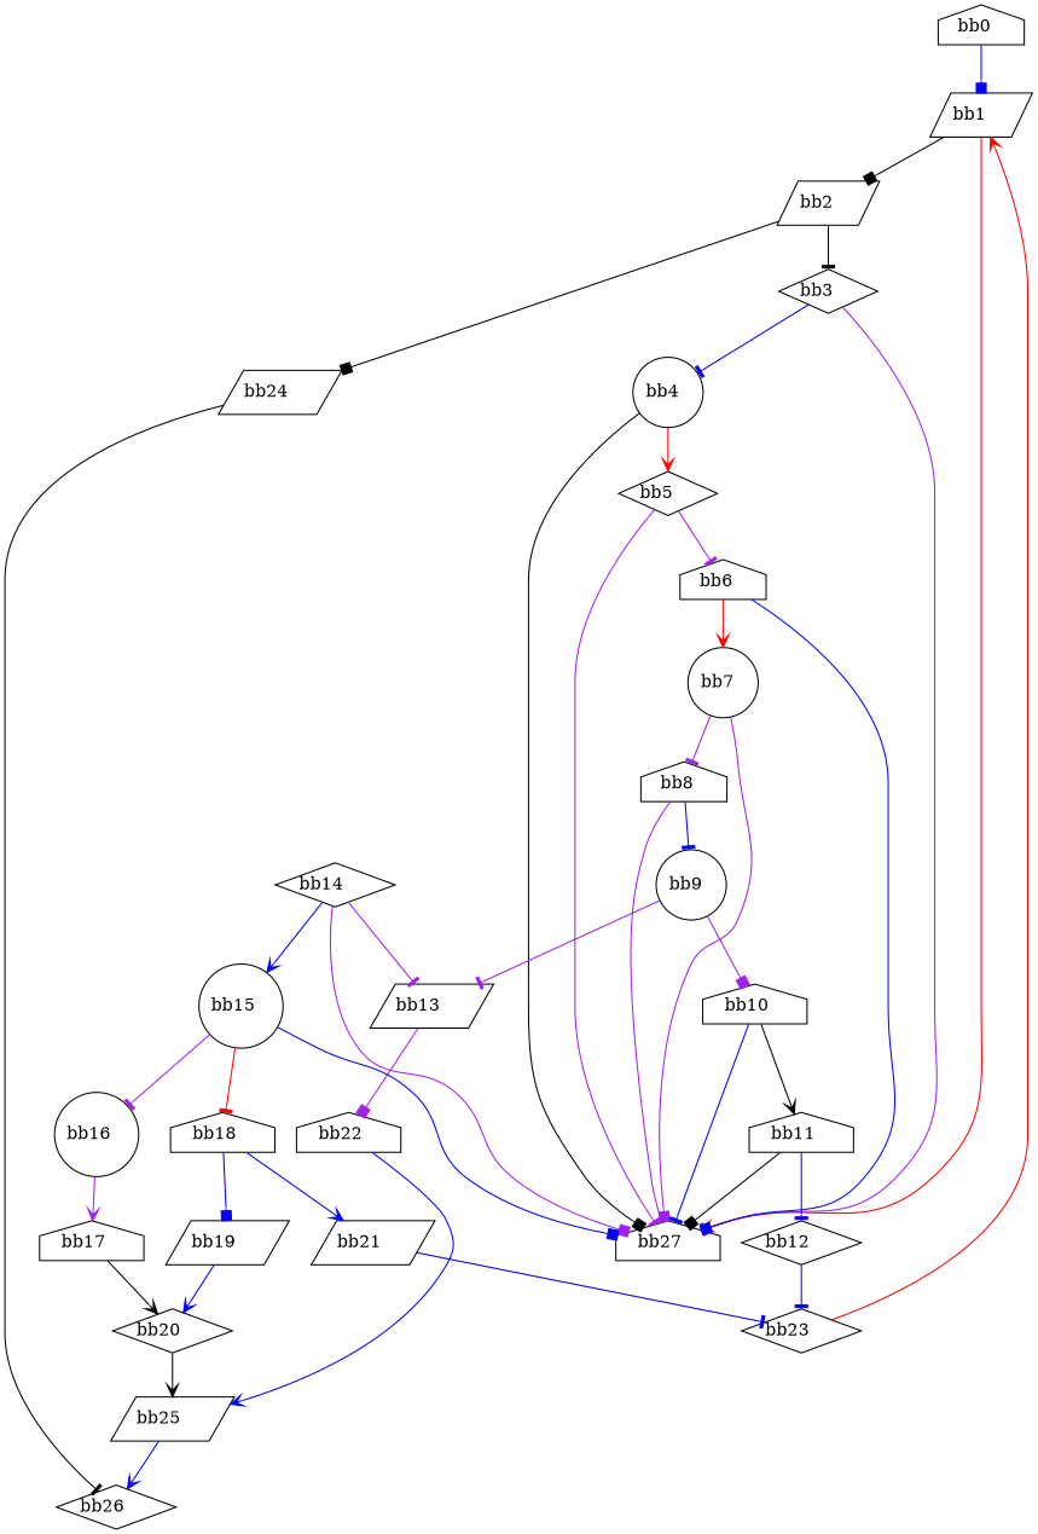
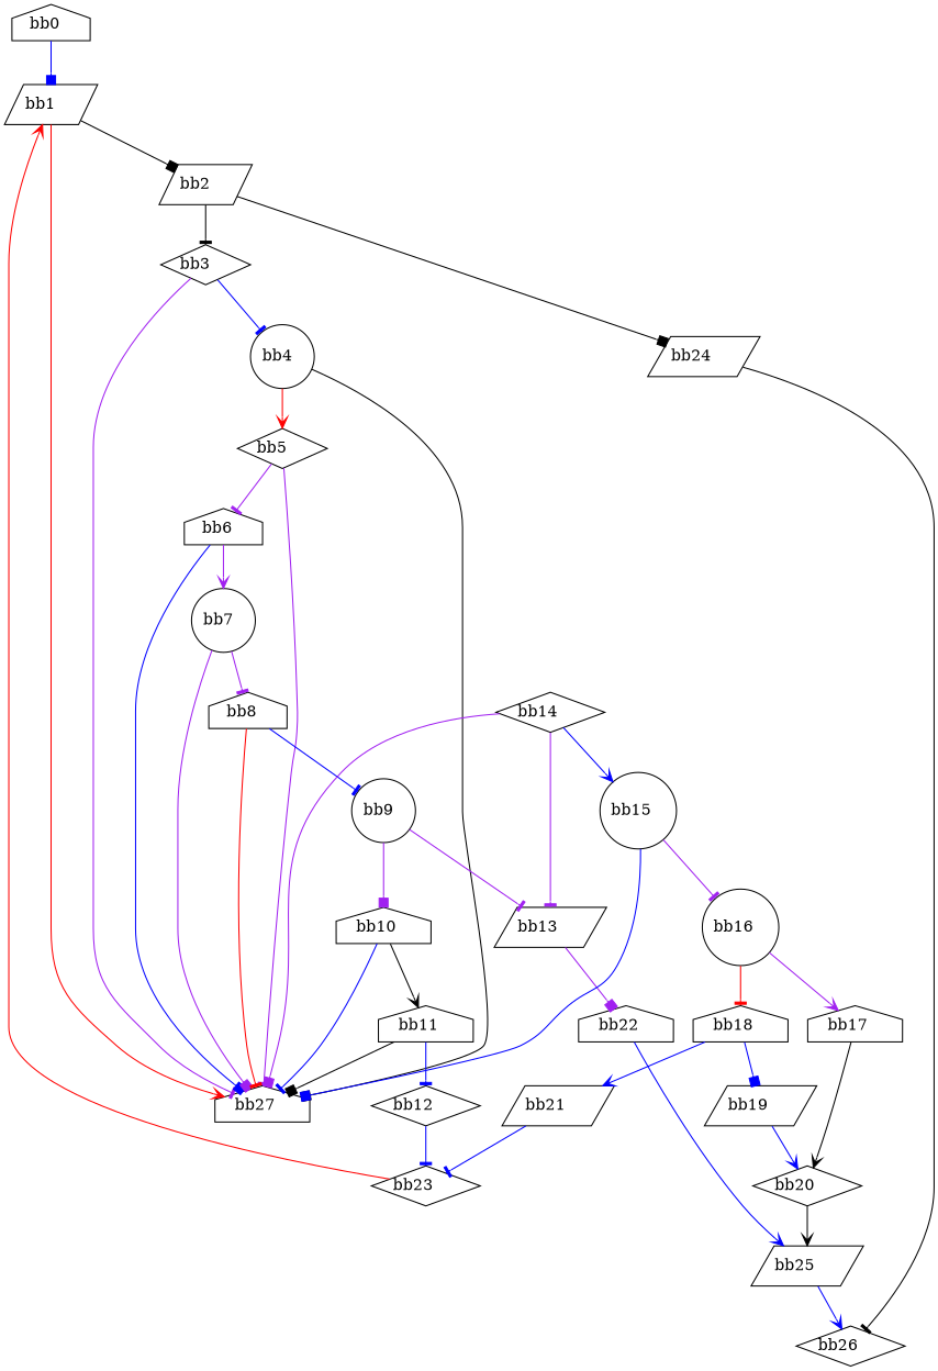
  digraph {
    node [shape=house]
    edge [arrowhead=tee color=blue]
    n1 [label="bb0\l"]
    n2 [label="bb1\l" shape=parallelogram]
    n3 [label="bb2\l" shape=parallelogram]
    n4 [label="bb27\l"]
    n5 [label="bb3\l" shape=diamond]
    n6 [label="bb24\l" shape=parallelogram]
    n7 [label="bb4\l" shape=circle]
    n8 [label="bb26\l" shape=diamond]
    n9 [label="bb5\l" shape=diamond]
    n10 [label="bb6\l"]
    n11 [label="bb7\l" shape=circle]
    n12 [label="bb8\l"]
    n13 [label="bb9\l" shape=circle]
    n14 [label="bb10\l"]
    n15 [label="bb13\l" shape=parallelogram]
    n16 [label="bb11\l"]
    n17 [label="bb22\l"]
    n18 [label="bb12\l" shape=diamond]
    n19 [label="bb23\l" shape=diamond]
    n20 [label="bb14\l" shape=diamond]
    n21 [label="bb15\l" shape=circle]
    n22 [label="bb25\l" shape=parallelogram]
    n23 [label="bb16\l" shape=circle]
    n24 [label="bb17\l"]
    n25 [label="bb18\l"]
    n26 [label="bb20\l" shape=diamond]
    n27 [label="bb19\l" shape=parallelogram]
    n28 [label="bb21\l" shape=parallelogram]
    n1 -> n2 [arrowhead=box]
    n2 -> n3 [arrowhead=box color=black]
    n2 -> n4 [arrowhead=vee color=red]
    n3 -> n5 [color=black]
    n3 -> n6 [arrowhead=box color=black]
    n5 -> n4 [color=purple]
    n5 -> n7
    n6 -> n8 [color=black]
    n7 -> n4 [arrowhead=box color=black]
    n7 -> n9 [arrowhead=vee color=red]
    n9 -> n4 [color=purple]
    n9 -> n10 [color=purple]
    n10 -> n4 [arrowhead=box]
-   n10 -> n11 [arrowhead=vee color=red]
+   n10 -> n11 [arrowhead=vee color=purple]
    n11 -> n4 [arrowhead=box color=purple]
    n11 -> n12 [color=purple]
-   n12 -> n4 [color=purple]
+   n12 -> n4 [color=red]
    n12 -> n13
    n13 -> n14 [arrowhead=box color=purple]
    n13 -> n15 [color=purple]
    n14 -> n4
    n14 -> n16 [arrowhead=vee color=black]
    n15 -> n17 [arrowhead=box color=purple]
    n16 -> n4 [arrowhead=box color=black]
    n16 -> n18
    n17 -> n22 [arrowhead=vee]
    n18 -> n19
    n19 -> n2 [arrowhead=vee color=red]
    n20 -> n4 [arrowhead=box color=purple]
    n20 -> n15 [color=purple]
    n20 -> n21 [arrowhead=vee]
    n21 -> n4 [arrowhead=box]
    n21 -> n23 [color=purple]
    n22 -> n8 [arrowhead=vee]
    n23 -> n24 [arrowhead=vee color=purple]
-   n21 -> n25 [color=red]
+   n23 -> n25 [color=red]
    n24 -> n26 [arrowhead=vee color=black]
    n25 -> n27 [arrowhead=box]
    n25 -> n28 [arrowhead=vee]
    n26 -> n22 [arrowhead=vee color=black]
    n27 -> n26 [arrowhead=vee]
    n28 -> n19
  }
